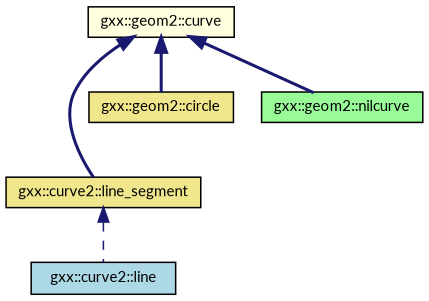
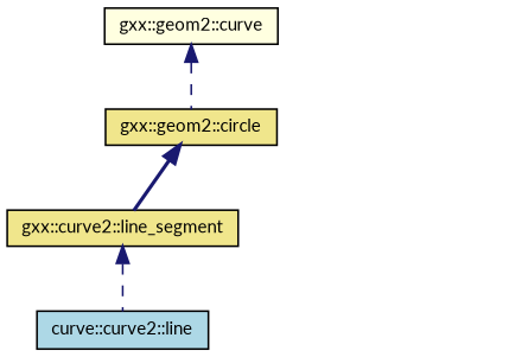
  digraph {
    fontname=Lato
    rankdir=TB
    node [color=black fillcolor=khaki fontname=Lato fontsize=10 shape=record style=filled]
    edge [color=midnightblue dir=back fontname=Lato fontsize=10 labelfontname=Helvetica labelfontsize=10 style=bold]
    n1 [fillcolor=lightyellow fontcolor=black height=0.2 label="gxx::geom2::curve" width=0.4]
    n2 [height=0.2 label="gxx::curve2::line_segment" width=0.4]
    n3 [height=0.2 label="gxx::geom2::circle" width=0.4]
-   n4 [fillcolor=palegreen height=0.2 label="gxx::geom2::nilcurve" width=0.4]
-   n5 [fillcolor=lightblue height=0.2 label="gxx::curve2::line" width=0.4]
-   n1 -> n2
-   n1 -> n3
-   n1 -> n4
+   n5 [fillcolor=lightblue height=0.2 label="curve::curve2::line" width=0.4]
+   n3 -> n2
+   n1 -> n3 [style=dashed]
    n2 -> n5 [style=dashed]
  }
